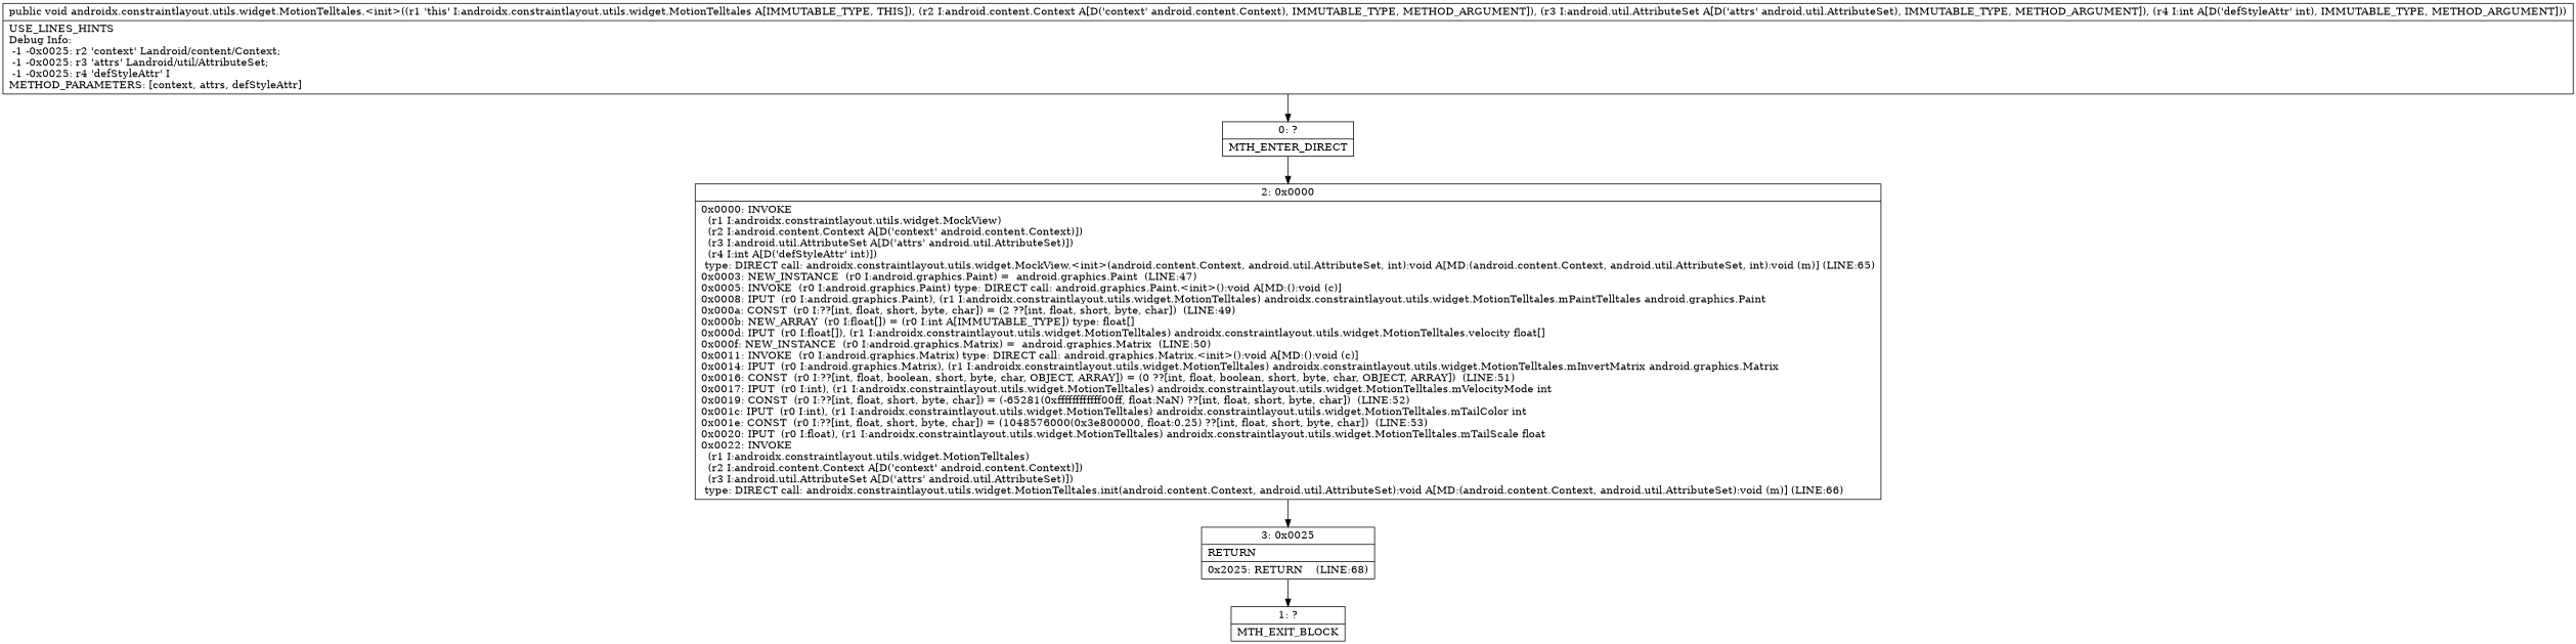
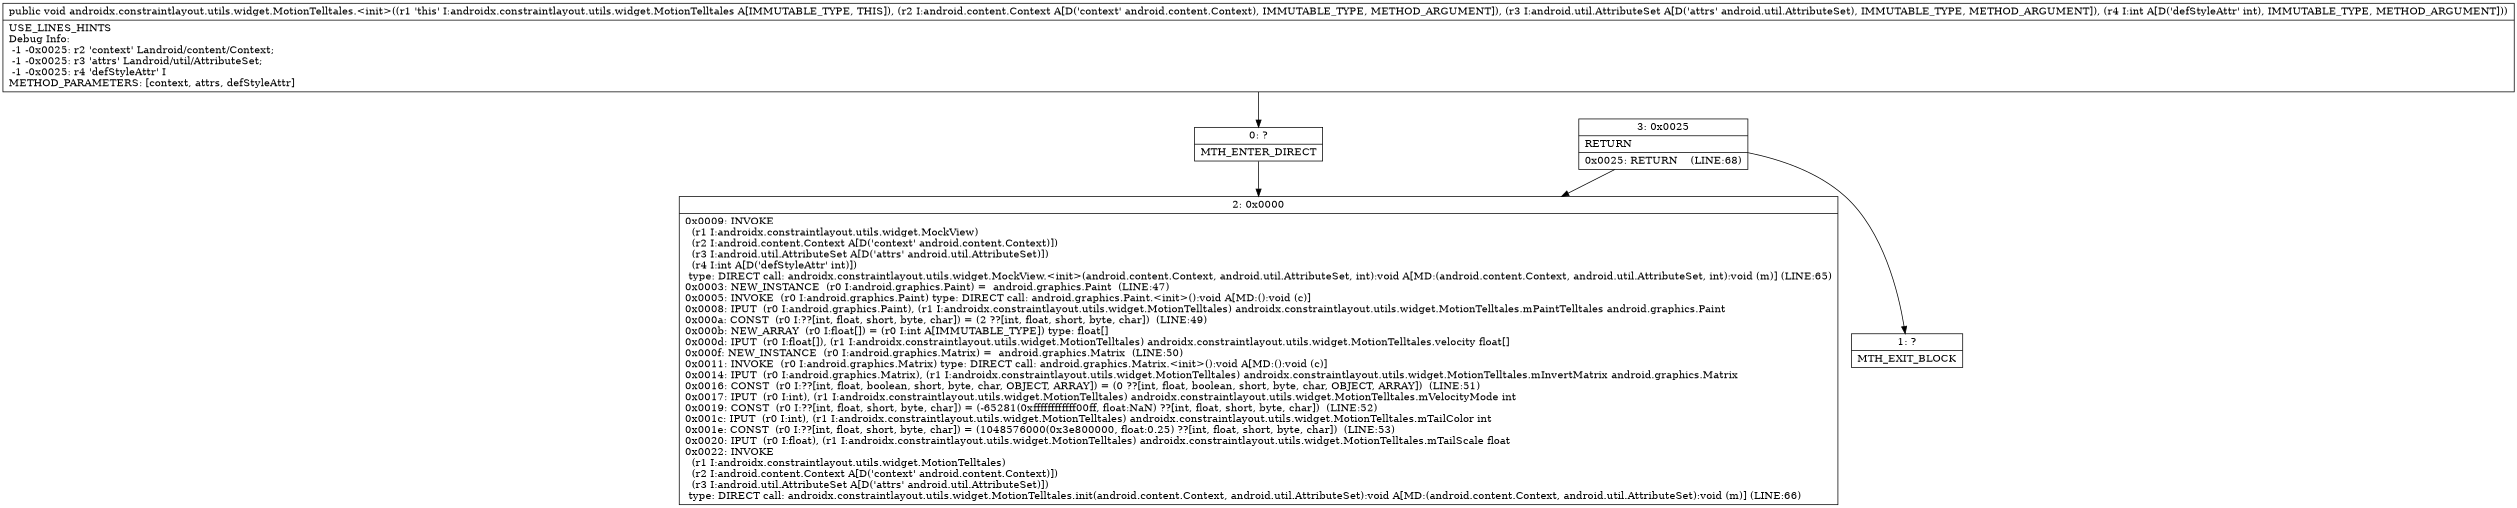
  digraph {
    node [shape=record]
    n1 [label="{0\:\ ?|MTH_ENTER_DIRECT\l}"]
-   n2 [label="{2\:\ 0x0000|0x0000: INVOKE  \l  (r1 I:androidx.constraintlayout.utils.widget.MockView)\l  (r2 I:android.content.Context A[D('context' android.content.Context)])\l  (r3 I:android.util.AttributeSet A[D('attrs' android.util.AttributeSet)])\l  (r4 I:int A[D('defStyleAttr' int)])\l type: DIRECT call: androidx.constraintlayout.utils.widget.MockView.\<init\>(android.content.Context, android.util.AttributeSet, int):void A[MD:(android.content.Context, android.util.AttributeSet, int):void (m)] (LINE:65)\l0x0003: NEW_INSTANCE  (r0 I:android.graphics.Paint) =  android.graphics.Paint  (LINE:47)\l0x0005: INVOKE  (r0 I:android.graphics.Paint) type: DIRECT call: android.graphics.Paint.\<init\>():void A[MD:():void (c)]\l0x0008: IPUT  (r0 I:android.graphics.Paint), (r1 I:androidx.constraintlayout.utils.widget.MotionTelltales) androidx.constraintlayout.utils.widget.MotionTelltales.mPaintTelltales android.graphics.Paint \l0x000a: CONST  (r0 I:??[int, float, short, byte, char]) = (2 ??[int, float, short, byte, char])  (LINE:49)\l0x000b: NEW_ARRAY  (r0 I:float[]) = (r0 I:int A[IMMUTABLE_TYPE]) type: float[] \l0x000d: IPUT  (r0 I:float[]), (r1 I:androidx.constraintlayout.utils.widget.MotionTelltales) androidx.constraintlayout.utils.widget.MotionTelltales.velocity float[] \l0x000f: NEW_INSTANCE  (r0 I:android.graphics.Matrix) =  android.graphics.Matrix  (LINE:50)\l0x0011: INVOKE  (r0 I:android.graphics.Matrix) type: DIRECT call: android.graphics.Matrix.\<init\>():void A[MD:():void (c)]\l0x0014: IPUT  (r0 I:android.graphics.Matrix), (r1 I:androidx.constraintlayout.utils.widget.MotionTelltales) androidx.constraintlayout.utils.widget.MotionTelltales.mInvertMatrix android.graphics.Matrix \l0x0016: CONST  (r0 I:??[int, float, boolean, short, byte, char, OBJECT, ARRAY]) = (0 ??[int, float, boolean, short, byte, char, OBJECT, ARRAY])  (LINE:51)\l0x0017: IPUT  (r0 I:int), (r1 I:androidx.constraintlayout.utils.widget.MotionTelltales) androidx.constraintlayout.utils.widget.MotionTelltales.mVelocityMode int \l0x0019: CONST  (r0 I:??[int, float, short, byte, char]) = (\-65281(0xffffffffffff00ff, float:NaN) ??[int, float, short, byte, char])  (LINE:52)\l0x001c: IPUT  (r0 I:int), (r1 I:androidx.constraintlayout.utils.widget.MotionTelltales) androidx.constraintlayout.utils.widget.MotionTelltales.mTailColor int \l0x001e: CONST  (r0 I:??[int, float, short, byte, char]) = (1048576000(0x3e800000, float:0.25) ??[int, float, short, byte, char])  (LINE:53)\l0x0020: IPUT  (r0 I:float), (r1 I:androidx.constraintlayout.utils.widget.MotionTelltales) androidx.constraintlayout.utils.widget.MotionTelltales.mTailScale float \l0x0022: INVOKE  \l  (r1 I:androidx.constraintlayout.utils.widget.MotionTelltales)\l  (r2 I:android.content.Context A[D('context' android.content.Context)])\l  (r3 I:android.util.AttributeSet A[D('attrs' android.util.AttributeSet)])\l type: DIRECT call: androidx.constraintlayout.utils.widget.MotionTelltales.init(android.content.Context, android.util.AttributeSet):void A[MD:(android.content.Context, android.util.AttributeSet):void (m)] (LINE:66)\l}"]
-   n3 [label="{3\:\ 0x0025|RETURN\l|0x2025: RETURN    (LINE:68)\l}"]
+   n2 [label="{2\:\ 0x0000|0x0009: INVOKE  \l  (r1 I:androidx.constraintlayout.utils.widget.MockView)\l  (r2 I:android.content.Context A[D('context' android.content.Context)])\l  (r3 I:android.util.AttributeSet A[D('attrs' android.util.AttributeSet)])\l  (r4 I:int A[D('defStyleAttr' int)])\l type: DIRECT call: androidx.constraintlayout.utils.widget.MockView.\<init\>(android.content.Context, android.util.AttributeSet, int):void A[MD:(android.content.Context, android.util.AttributeSet, int):void (m)] (LINE:65)\l0x0003: NEW_INSTANCE  (r0 I:android.graphics.Paint) =  android.graphics.Paint  (LINE:47)\l0x0005: INVOKE  (r0 I:android.graphics.Paint) type: DIRECT call: android.graphics.Paint.\<init\>():void A[MD:():void (c)]\l0x0008: IPUT  (r0 I:android.graphics.Paint), (r1 I:androidx.constraintlayout.utils.widget.MotionTelltales) androidx.constraintlayout.utils.widget.MotionTelltales.mPaintTelltales android.graphics.Paint \l0x000a: CONST  (r0 I:??[int, float, short, byte, char]) = (2 ??[int, float, short, byte, char])  (LINE:49)\l0x000b: NEW_ARRAY  (r0 I:float[]) = (r0 I:int A[IMMUTABLE_TYPE]) type: float[] \l0x000d: IPUT  (r0 I:float[]), (r1 I:androidx.constraintlayout.utils.widget.MotionTelltales) androidx.constraintlayout.utils.widget.MotionTelltales.velocity float[] \l0x000f: NEW_INSTANCE  (r0 I:android.graphics.Matrix) =  android.graphics.Matrix  (LINE:50)\l0x0011: INVOKE  (r0 I:android.graphics.Matrix) type: DIRECT call: android.graphics.Matrix.\<init\>():void A[MD:():void (c)]\l0x0014: IPUT  (r0 I:android.graphics.Matrix), (r1 I:androidx.constraintlayout.utils.widget.MotionTelltales) androidx.constraintlayout.utils.widget.MotionTelltales.mInvertMatrix android.graphics.Matrix \l0x0016: CONST  (r0 I:??[int, float, boolean, short, byte, char, OBJECT, ARRAY]) = (0 ??[int, float, boolean, short, byte, char, OBJECT, ARRAY])  (LINE:51)\l0x0017: IPUT  (r0 I:int), (r1 I:androidx.constraintlayout.utils.widget.MotionTelltales) androidx.constraintlayout.utils.widget.MotionTelltales.mVelocityMode int \l0x0019: CONST  (r0 I:??[int, float, short, byte, char]) = (\-65281(0xffffffffffff00ff, float:NaN) ??[int, float, short, byte, char])  (LINE:52)\l0x001c: IPUT  (r0 I:int), (r1 I:androidx.constraintlayout.utils.widget.MotionTelltales) androidx.constraintlayout.utils.widget.MotionTelltales.mTailColor int \l0x001e: CONST  (r0 I:??[int, float, short, byte, char]) = (1048576000(0x3e800000, float:0.25) ??[int, float, short, byte, char])  (LINE:53)\l0x0020: IPUT  (r0 I:float), (r1 I:androidx.constraintlayout.utils.widget.MotionTelltales) androidx.constraintlayout.utils.widget.MotionTelltales.mTailScale float \l0x0022: INVOKE  \l  (r1 I:androidx.constraintlayout.utils.widget.MotionTelltales)\l  (r2 I:android.content.Context A[D('context' android.content.Context)])\l  (r3 I:android.util.AttributeSet A[D('attrs' android.util.AttributeSet)])\l type: DIRECT call: androidx.constraintlayout.utils.widget.MotionTelltales.init(android.content.Context, android.util.AttributeSet):void A[MD:(android.content.Context, android.util.AttributeSet):void (m)] (LINE:66)\l}"]
+   n3 [label="{3\:\ 0x0025|RETURN\l|0x0025: RETURN    (LINE:68)\l}"]
    n4 [label="{1\:\ ?|MTH_EXIT_BLOCK\l}"]
    n5 [label="{public void androidx.constraintlayout.utils.widget.MotionTelltales.\<init\>((r1 'this' I:androidx.constraintlayout.utils.widget.MotionTelltales A[IMMUTABLE_TYPE, THIS]), (r2 I:android.content.Context A[D('context' android.content.Context), IMMUTABLE_TYPE, METHOD_ARGUMENT]), (r3 I:android.util.AttributeSet A[D('attrs' android.util.AttributeSet), IMMUTABLE_TYPE, METHOD_ARGUMENT]), (r4 I:int A[D('defStyleAttr' int), IMMUTABLE_TYPE, METHOD_ARGUMENT]))  | USE_LINES_HINTS\lDebug Info:\l  \-1 \-0x0025: r2 'context' Landroid\/content\/Context;\l  \-1 \-0x0025: r3 'attrs' Landroid\/util\/AttributeSet;\l  \-1 \-0x0025: r4 'defStyleAttr' I\lMETHOD_PARAMETERS: [context, attrs, defStyleAttr]\l}"]
    n1 -> n2
-   n2 -> n3
+   n3 -> n2
    n3 -> n4
    n5 -> n1
  }
